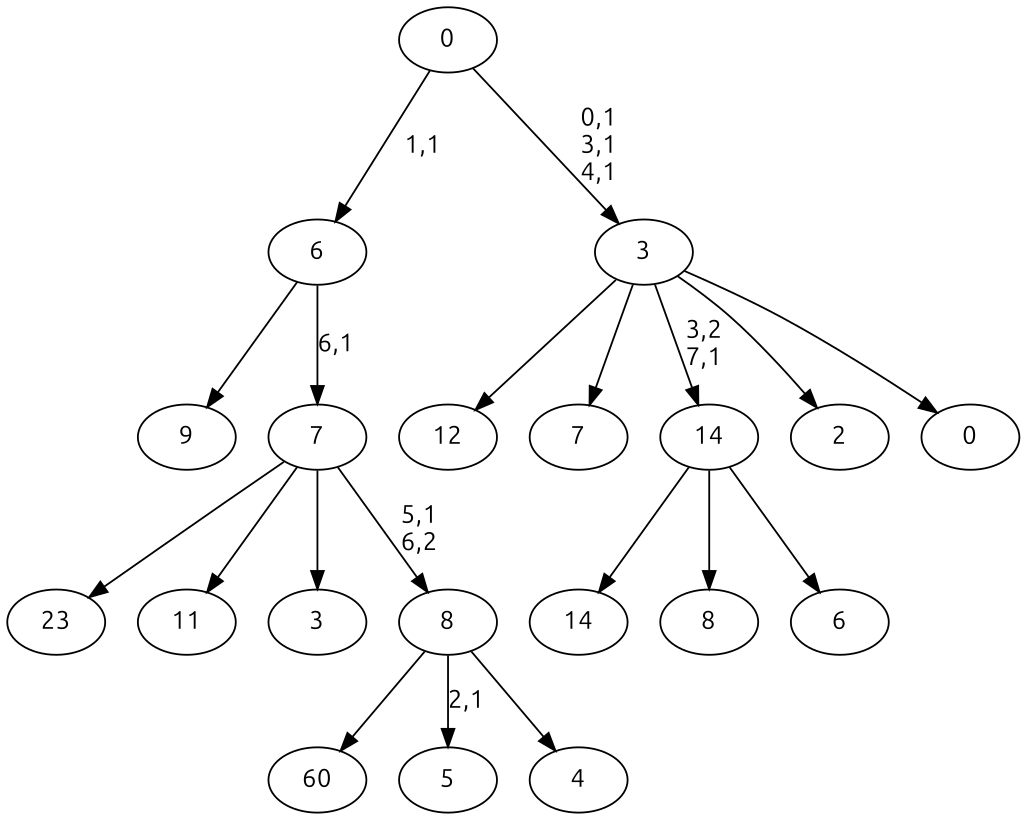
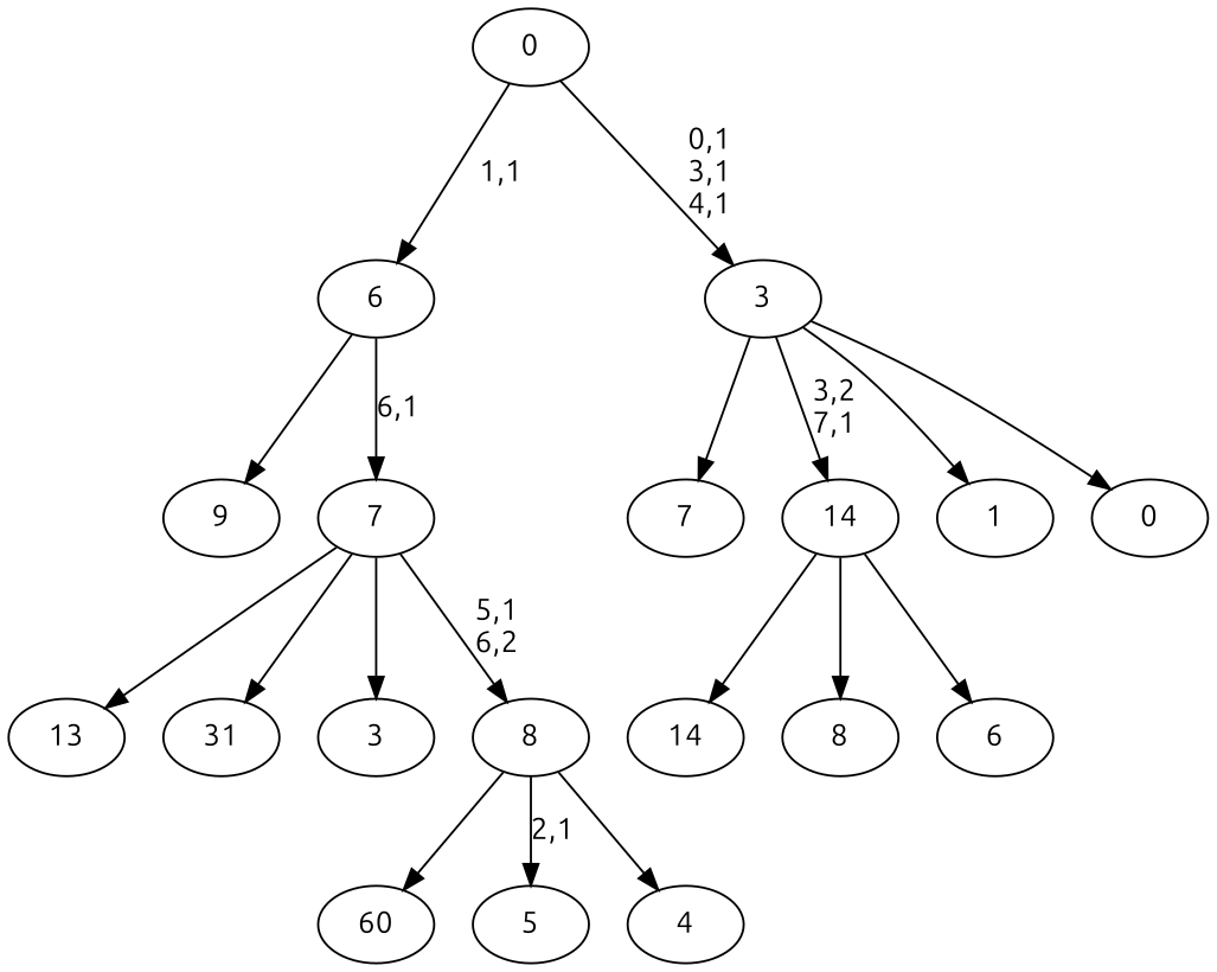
  digraph {
    fontname=Ubuntu
    node [fontname=Ubuntu]
    edge [fontname=Ubuntu]
    n1 [label=14]
-   n2 [label=23]
-   n3 [label=12]
-   n4 [label=11]
+   n2 [label=13]
+   n4 [label=31]
    n5 [label=60]
    n6 [label=9]
    n7 [label=8]
    n8 [label=7]
    n9 [label=6]
    14
    n11 [label=5]
    n12 [label=4]
    n13 [label=3]
    8
    7
    6
-   n17 [label=2]
+   n17 [label=1]
    n18 [label=0]
    3
    0
    14 -> n1
    14 -> n7
    14 -> n9
    8 -> n5
    8 -> n11 [label="2,1"]
    8 -> n12
    7 -> n2
    7 -> n4
    7 -> n13
    7 -> 8 [label="5,1\n6,2"]
    6 -> n6
    6 -> 7 [label="6,1"]
-   3 -> n3
    3 -> n8
    3 -> 14 [label="3,2\n7,1"]
    3 -> n17
    3 -> n18
    0 -> 6 [label="1,1"]
    0 -> 3 [label="0,1\n3,1\n4,1"]
  }
